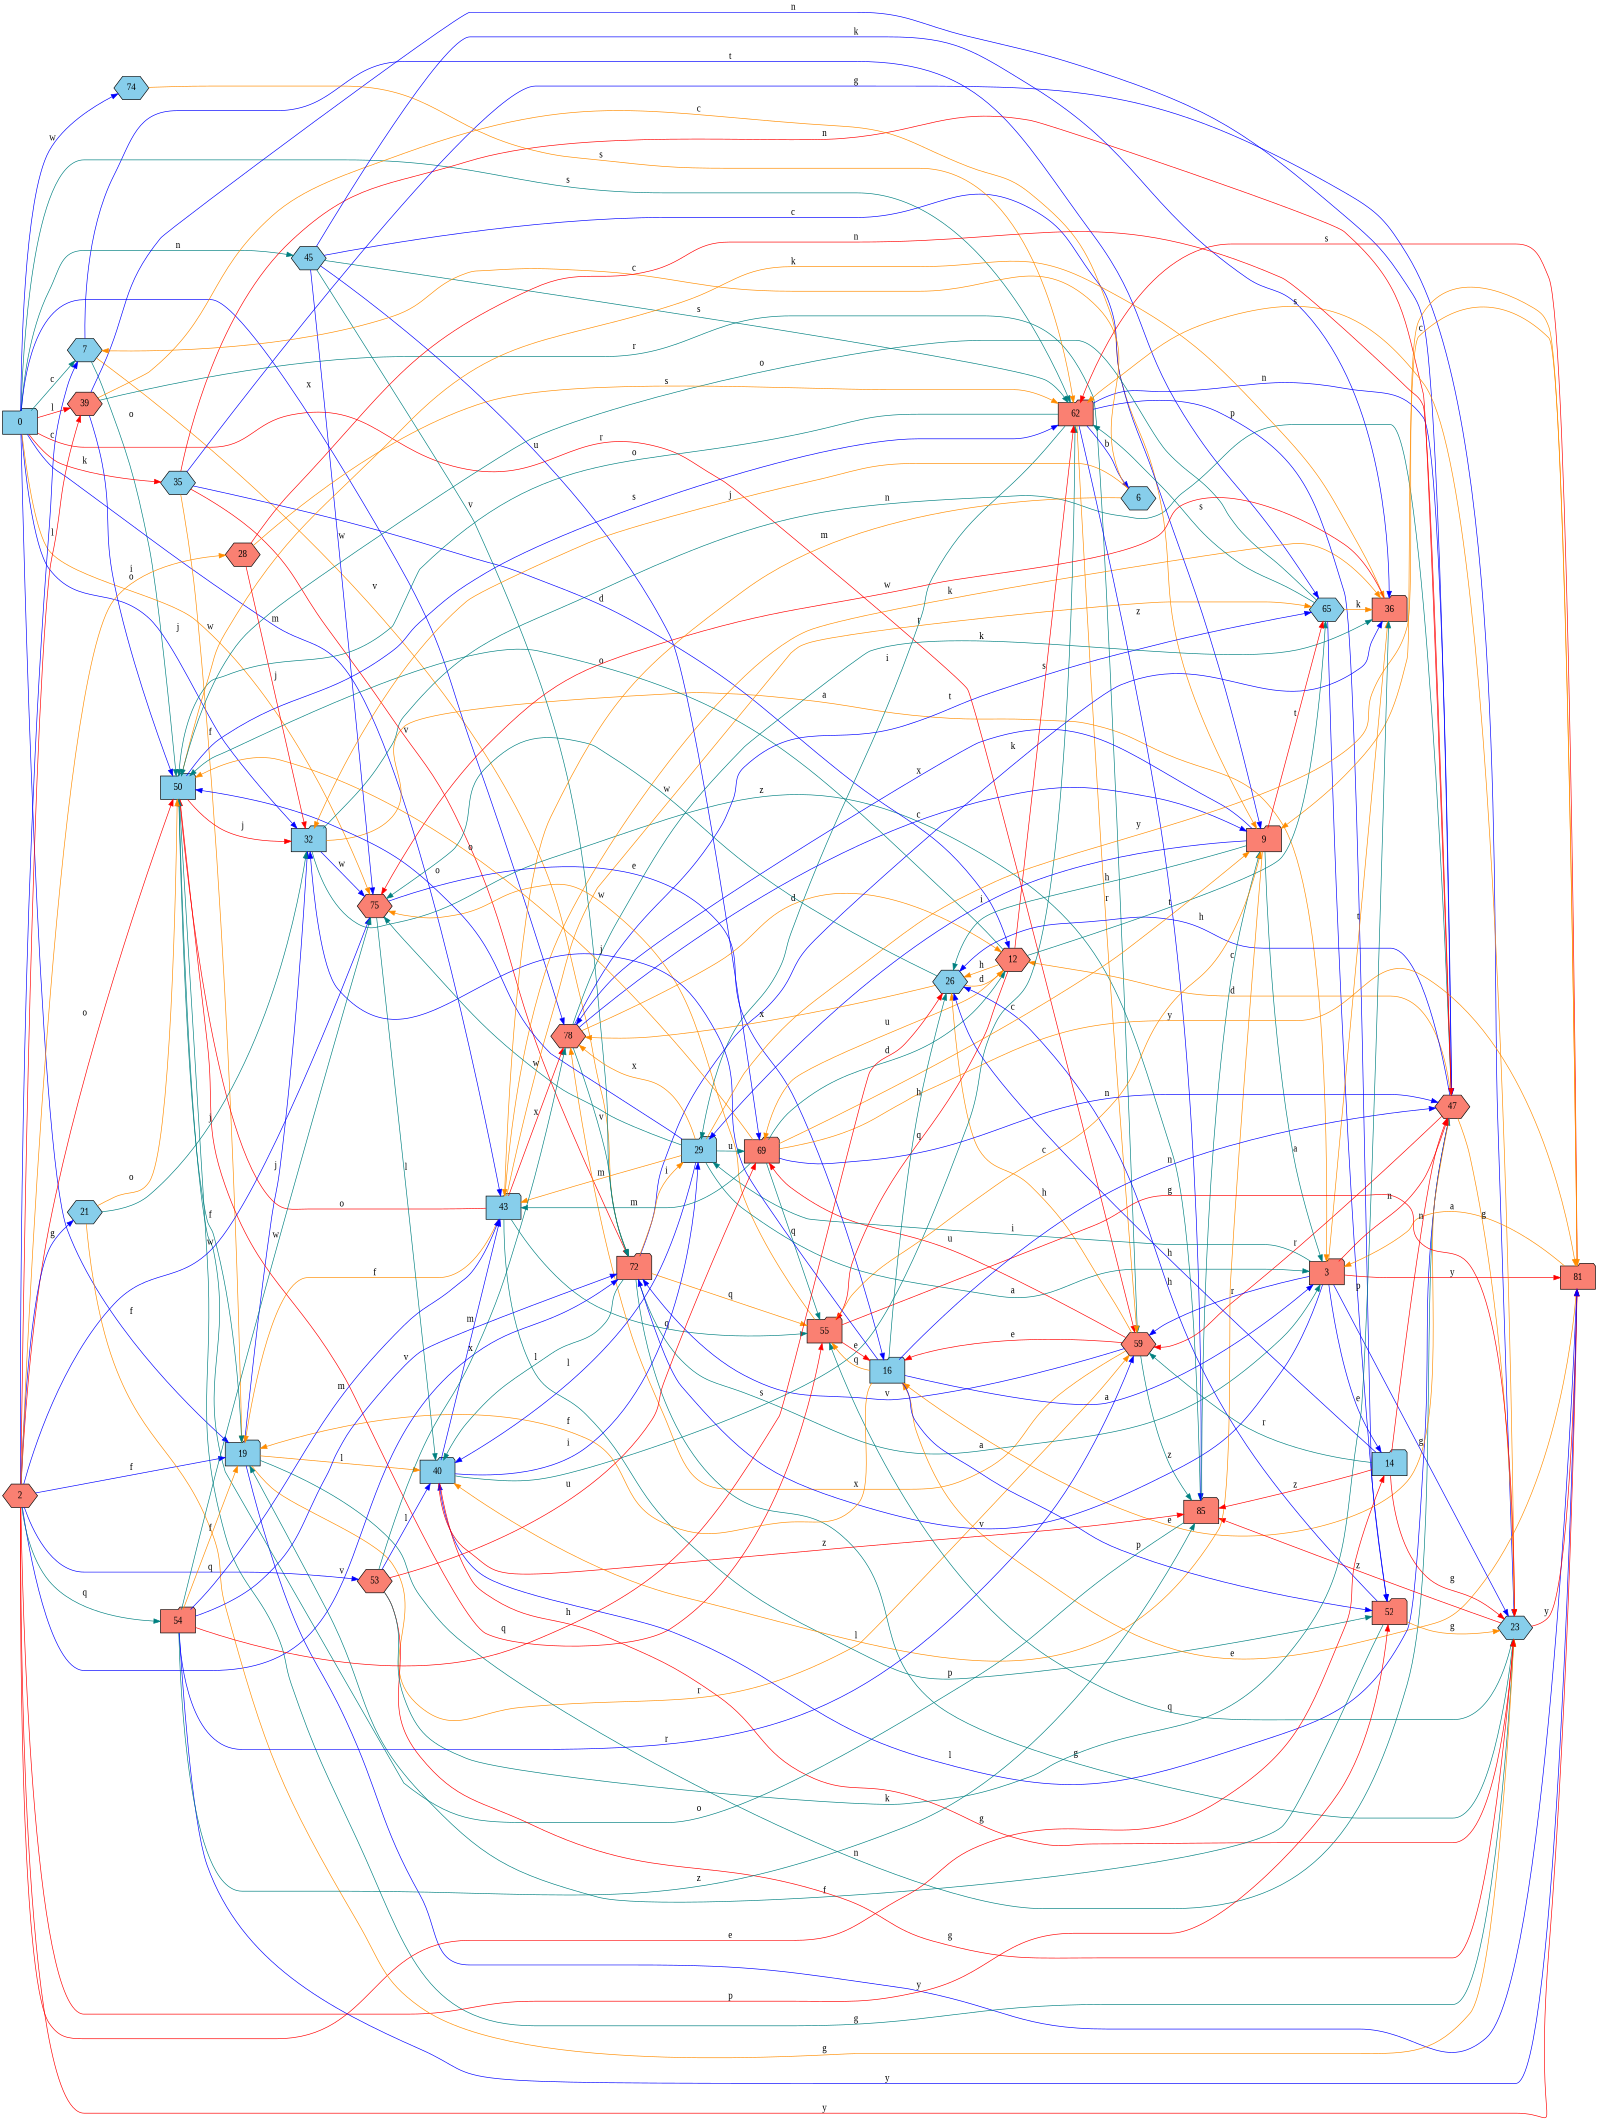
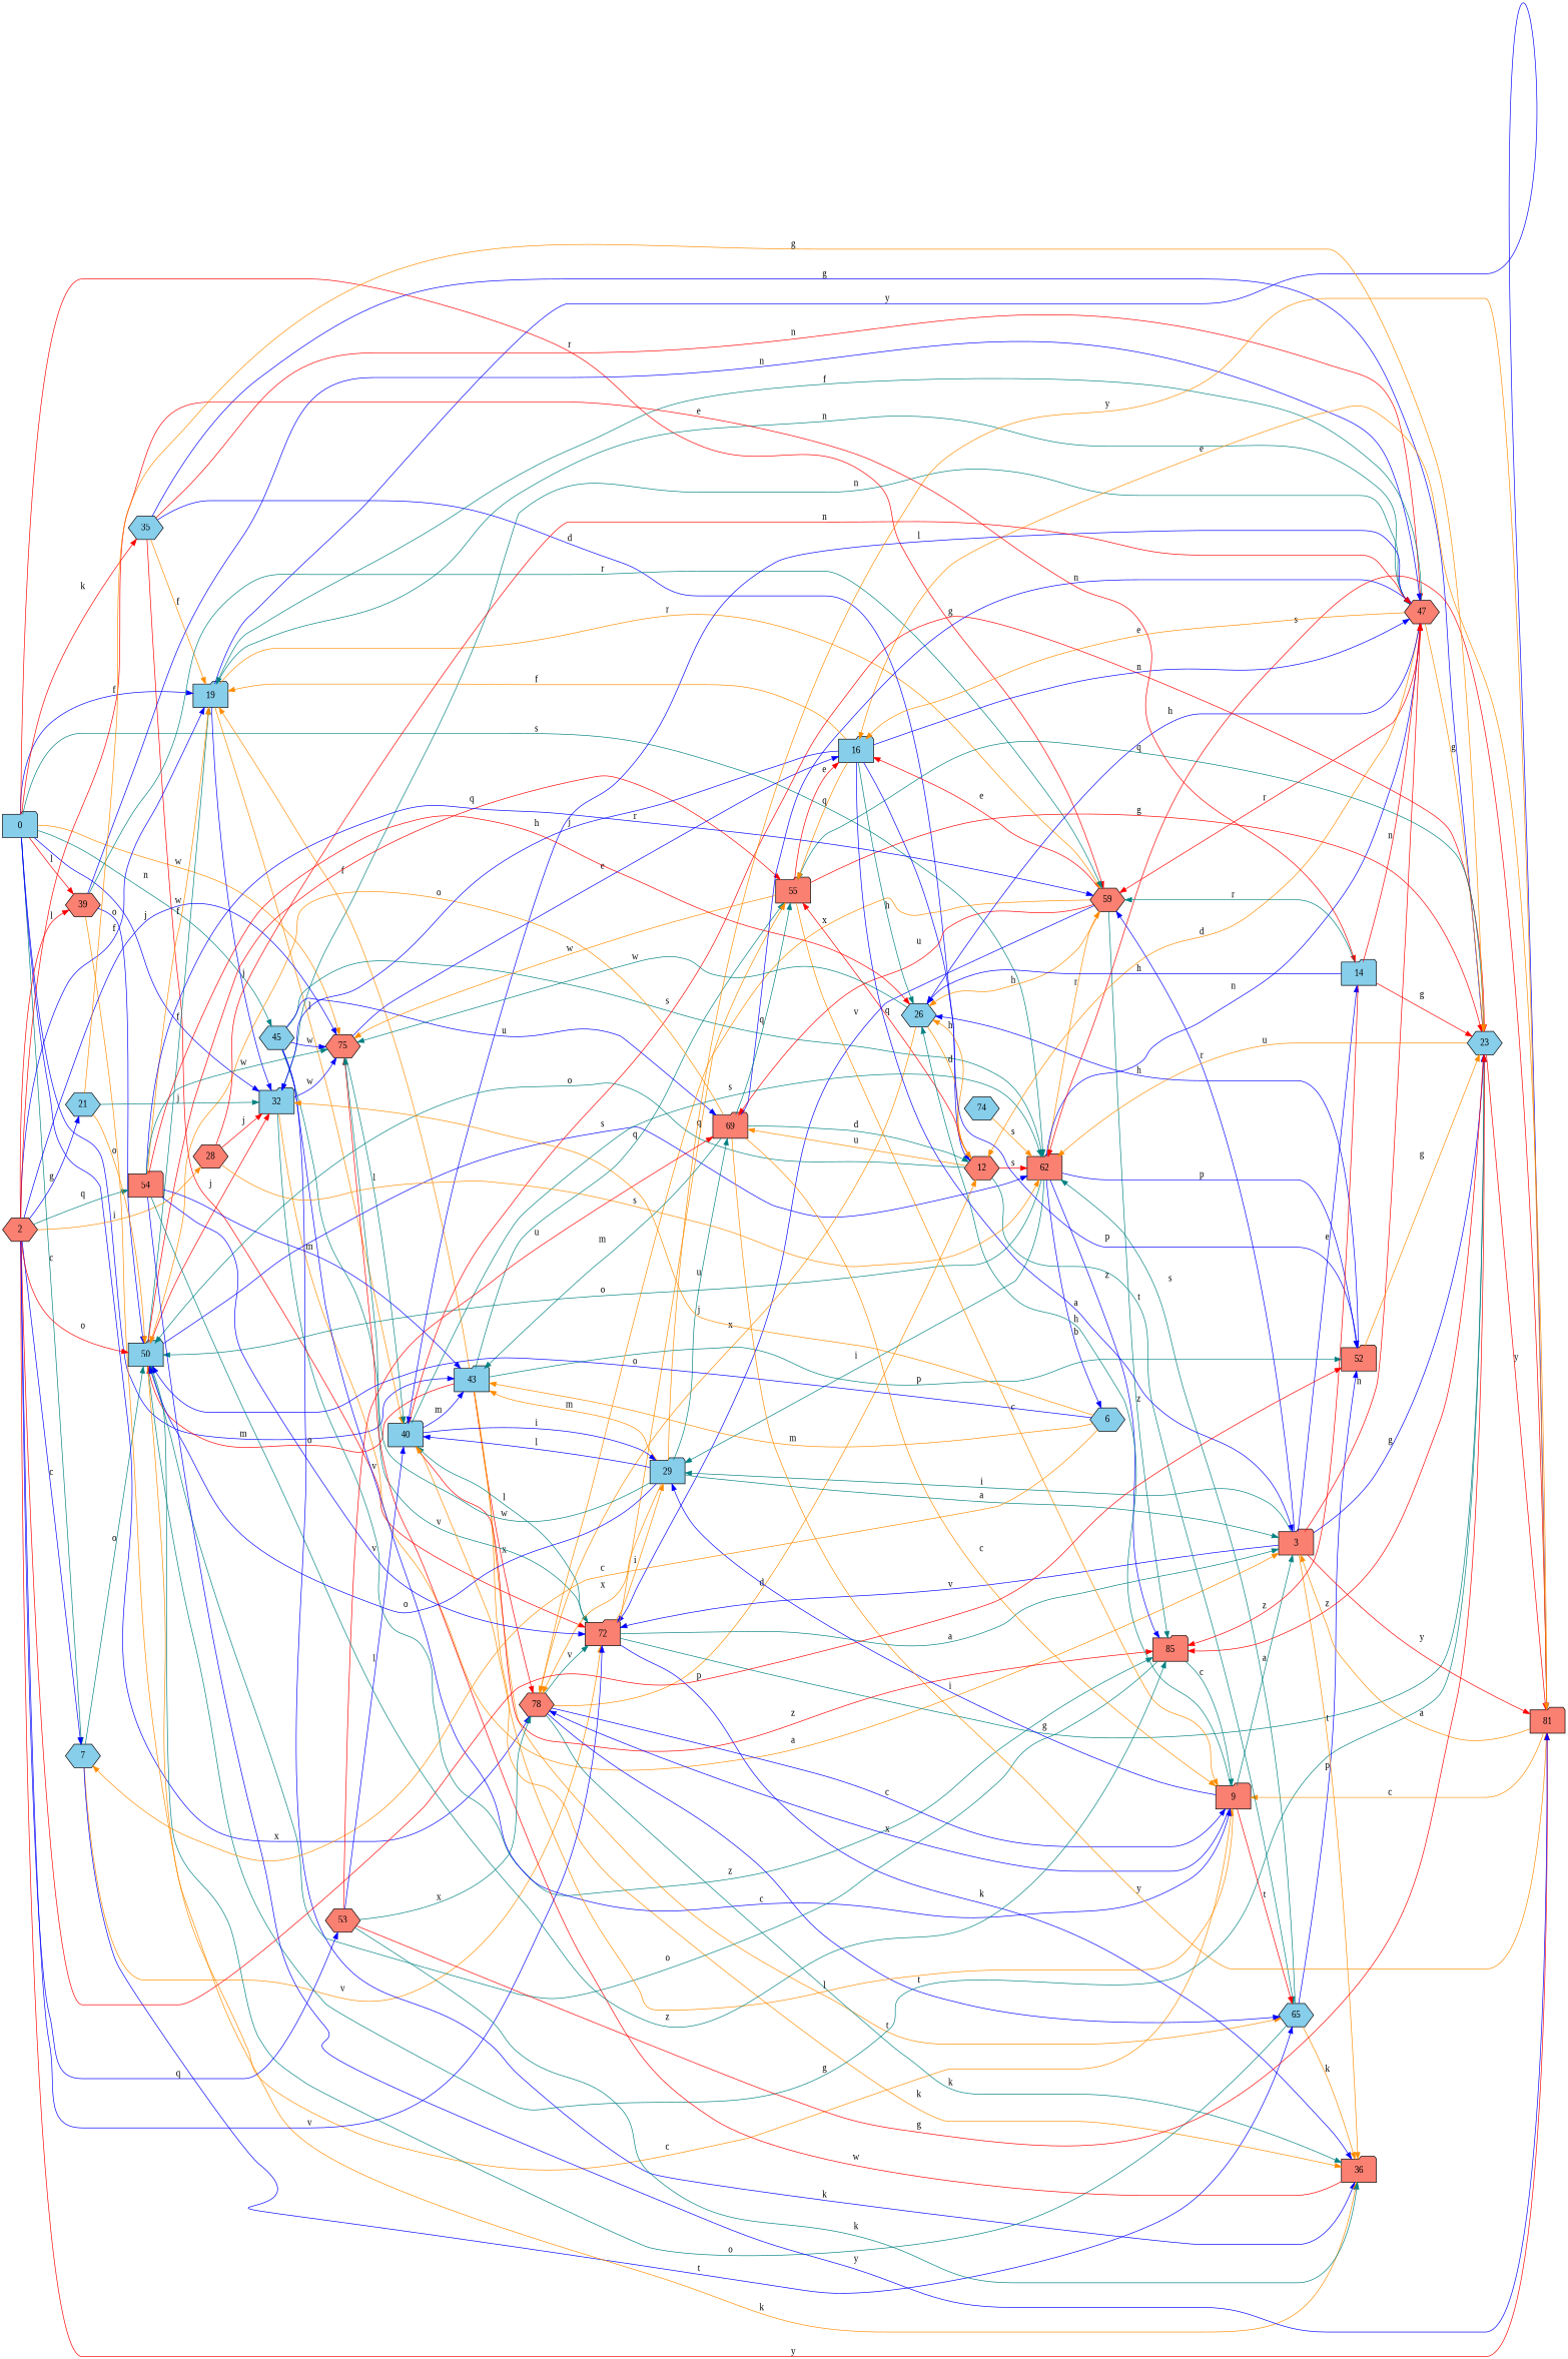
  strict digraph {
    fontname="Liberation Serif"
    rankdir=LR
    node [fillcolor=salmon fontname="Liberation Serif" shape=folder style=filled]
    edge [color=blue fontname="Liberation Serif"]
    7 [fillcolor=skyblue shape=hexagon]
    0 [fillcolor=skyblue]
    19 [fillcolor=skyblue]
    32 [fillcolor=skyblue]
    35 [fillcolor=skyblue shape=hexagon]
    39 [shape=hexagon]
    43 [fillcolor=skyblue]
    45 [fillcolor=skyblue shape=hexagon]
    59 [shape=hexagon]
    62
    74 [fillcolor=skyblue shape=hexagon]
    75 [shape=hexagon]
    78 [shape=hexagon]
    50 [fillcolor=skyblue]
    72
    65 [fillcolor=skyblue shape=hexagon]
    81
    47 [shape=hexagon]
    40 [fillcolor=skyblue]
    3
    85
    23 [fillcolor=skyblue shape=hexagon]
    12 [shape=hexagon]
    9
    52
    55
    36
    69
    26 [fillcolor=skyblue shape=hexagon]
    16 [fillcolor=skyblue]
    29 [fillcolor=skyblue]
    6 [fillcolor=skyblue shape=hexagon]
    2 [shape=hexagon]
    14 [fillcolor=skyblue]
    21 [fillcolor=skyblue shape=hexagon]
    28 [shape=hexagon]
    53 [shape=hexagon]
    54
    7 -> 50 [color=teal label=o]
    7 -> 72 [color=darkorange label=v]
    7 -> 65 [label=t]
    0 -> 7 [color=teal label=c]
    0 -> 19 [label=f]
    0 -> 32 [label=j]
    0 -> 35 [color=red label=k]
    0 -> 39 [color=red label=l]
    0 -> 43 [label=m]
    0 -> 45 [color=teal label=n]
    0 -> 59 [color=red label=r]
    0 -> 62 [color=teal label=s]
-   0 -> 74 [label=w]
    0 -> 75 [color=darkorange label=w]
    0 -> 78 [label=x]
    19 -> 32 [label=j]
    19 -> 59 [color=darkorange label=r]
    19 -> 81 [label=y]
    19 -> 47 [color=teal label=n]
    19 -> 40 [color=darkorange label=l]
    32 -> 75 [label=w]
    32 -> 47 [color=teal label=n]
    32 -> 3 [color=darkorange label=a]
    32 -> 85 [color=teal label=z]
    35 -> 19 [color=darkorange label=f]
    35 -> 72 [color=red label=v]
    35 -> 47 [color=red label=n]
    35 -> 23 [label=g]
    35 -> 12 [label=d]
    39 -> 59 [color=teal label=r]
    39 -> 50 [label=o]
    39 -> 47 [label=n]
    39 -> 9 [color=darkorange label=c]
    43 -> 19 [color=darkorange label=f]
    43 -> 78 [color=red label=x]
    43 -> 50 [color=red label=o]
    43 -> 65 [color=darkorange label=t]
    43 -> 52 [color=teal label=p]
    43 -> 55 [color=teal label=q]
    43 -> 36 [color=darkorange label=k]
    45 -> 62 [color=teal label=s]
    45 -> 75 [label=w]
    45 -> 72 [color=teal label=v]
    45 -> 9 [label=c]
    45 -> 36 [label=k]
    45 -> 69 [label=u]
    59 -> 78 [color=darkorange label=x]
    59 -> 72 [label=v]
    59 -> 85 [color=teal label=z]
    59 -> 69 [color=red label=u]
    59 -> 26 [color=darkorange label=h]
    59 -> 16 [color=red label=e]
    62 -> 59 [color=darkorange label=r]
    62 -> 50 [color=teal label=o]
    62 -> 47 [label=n]
    62 -> 85 [label=z]
    62 -> 52 [label=p]
    62 -> 29 [color=teal label=i]
    62 -> 6 [label=b]
    74 -> 62 [color=darkorange label=s]
    75 -> 40 [color=teal label=l]
    75 -> 16 [label=e]
    78 -> 72 [color=teal label=v]
    78 -> 65 [label=t]
    78 -> 12 [color=darkorange label=d]
    78 -> 9 [label=c]
    78 -> 36 [color=teal label=k]
    50 -> 19 [color=teal label=f]
    50 -> 32 [color=red label=j]
    50 -> 62 [label=s]
    50 -> 23 [color=teal label=g]
    50 -> 55 [color=red label=q]
    50 -> 36 [color=darkorange label=k]
    72 -> 40 [color=teal label=l]
    72 -> 3 [color=teal label=a]
    72 -> 23 [color=teal label=g]
    72 -> 55 [color=darkorange label=q]
    72 -> 36 [label=k]
    72 -> 29 [color=darkorange label=i]
    65 -> 62 [color=teal label=s]
    65 -> 50 [color=teal label=o]
    65 -> 52 [label=p]
    65 -> 36 [color=darkorange label=k]
    81 -> 62 [color=red label=s]
    81 -> 3 [color=darkorange label=a]
    81 -> 9 [color=darkorange label=c]
    81 -> 16 [color=darkorange label=e]
-   52 -> 19 [color=teal label=f]
+   47 -> 19 [color=teal label=f]
    47 -> 59 [color=red label=r]
    47 -> 40 [label=l]
    47 -> 23 [color=darkorange label=g]
    47 -> 12 [color=darkorange label=d]
    47 -> 26 [label=h]
    47 -> 16 [color=darkorange label=e]
    40 -> 43 [label=m]
    40 -> 62 [color=teal label=s]
    40 -> 85 [color=red label=z]
    40 -> 23 [color=red label=g]
    40 -> 29 [label=i]
    3 -> 59 [label=r]
    3 -> 72 [label=v]
    3 -> 81 [color=red label=y]
    3 -> 47 [color=red label=n]
    3 -> 23 [label=g]
    3 -> 36 [color=darkorange label=t]
    3 -> 29 [color=teal label=i]
    3 -> 14 [label=e]
    85 -> 50 [color=teal label=o]
    85 -> 9 [color=teal label=c]
-   23 -> 62 [color=darkorange label=s]
+   23 -> 62 [color=darkorange label=u]
    23 -> 81 [color=red label=y]
    23 -> 85 [color=red label=z]
    23 -> 55 [color=teal label=q]
    12 -> 62 [color=red label=s]
    12 -> 50 [color=teal label=o]
    12 -> 65 [color=teal label=t]
    12 -> 55 [color=red label=q]
    12 -> 69 [color=darkorange label=u]
    12 -> 26 [color=darkorange label=h]
    9 -> 78 [label=x]
    9 -> 65 [color=red label=t]
    9 -> 40 [color=darkorange label=l]
    9 -> 3 [color=teal label=a]
    9 -> 26 [color=teal label=h]
    9 -> 29 [label=i]
    52 -> 23 [color=darkorange label=g]
    52 -> 26 [label=h]
    55 -> 75 [color=darkorange label=w]
    55 -> 23 [color=red label=g]
    55 -> 9 [color=darkorange label=c]
    55 -> 16 [color=red label=e]
    36 -> 75 [color=red label=w]
    69 -> 43 [color=teal label=m]
    69 -> 50 [color=darkorange label=o]
    69 -> 81 [color=darkorange label=y]
    69 -> 47 [label=n]
    69 -> 12 [color=teal label=d]
    69 -> 9 [color=darkorange label=c]
    69 -> 55 [color=teal label=q]
    26 -> 75 [color=teal label=w]
    26 -> 78 [color=darkorange label=x]
    26 -> 12 [color=darkorange label=d]
    16 -> 19 [color=darkorange label=f]
    16 -> 32 [label=j]
    16 -> 47 [label=n]
    16 -> 3 [label=a]
    16 -> 52 [label=p]
    16 -> 55 [color=darkorange label=q]
    16 -> 26 [color=teal label=h]
    29 -> 43 [color=darkorange label=m]
    29 -> 75 [color=teal label=w]
    29 -> 78 [color=darkorange label=x]
    29 -> 50 [label=o]
    29 -> 81 [color=darkorange label=y]
    29 -> 40 [label=l]
    29 -> 3 [color=teal label=a]
    29 -> 69 [color=teal label=u]
    6 -> 7 [color=darkorange label=c]
    6 -> 32 [color=darkorange label=j]
    6 -> 43 [color=darkorange label=m]
+   6 -> 50 [label=o]
    2 -> 7 [label=c]
    2 -> 19 [label=f]
    2 -> 39 [color=red label=l]
    2 -> 75 [label=w]
    2 -> 50 [color=red label=o]
    2 -> 72 [label=v]
    2 -> 81 [color=red label=y]
    2 -> 52 [color=red label=p]
    2 -> 14 [color=red label=e]
    2 -> 21 [label=g]
    2 -> 28 [color=darkorange label=i]
    2 -> 53 [label=q]
    2 -> 54 [color=teal label=q]
    14 -> 59 [color=teal label=r]
    14 -> 47 [color=red label=n]
    14 -> 85 [color=red label=z]
    14 -> 23 [color=red label=g]
    14 -> 26 [label=h]
    21 -> 32 [color=teal label=j]
    21 -> 50 [color=darkorange label=o]
    21 -> 23 [color=darkorange label=g]
    28 -> 32 [color=red label=j]
    28 -> 62 [color=darkorange label=s]
    28 -> 47 [color=red label=n]
    53 -> 78 [color=teal label=x]
    53 -> 40 [label=l]
    53 -> 23 [color=red label=g]
    53 -> 36 [color=teal label=k]
    53 -> 69 [color=red label=u]
    54 -> 19 [color=darkorange label=f]
    54 -> 43 [label=m]
    54 -> 59 [label=r]
    54 -> 75 [color=teal label=w]
    54 -> 72 [label=v]
    54 -> 81 [label=y]
    54 -> 85 [color=teal label=z]
    54 -> 26 [color=red label=h]
  }
